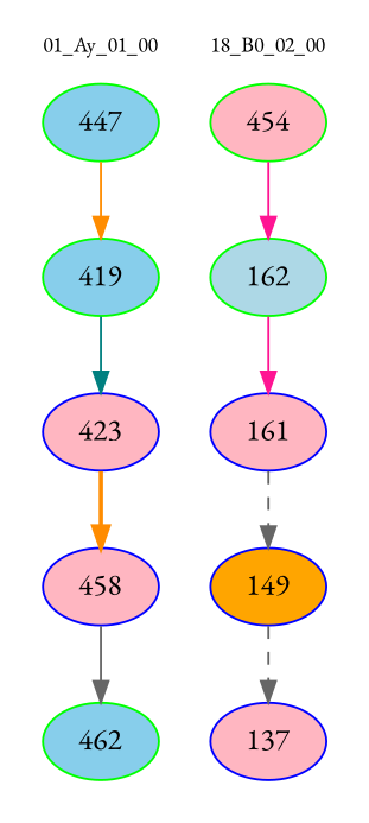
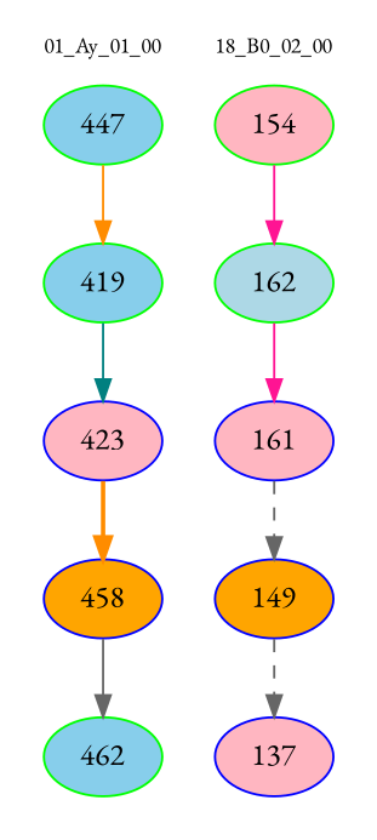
  digraph {
    fontname="EB Garamond"
    node [color=green fillcolor=lightpink fontname="EB Garamond" style=filled]
    edge [color=gray40 fontname="EB Garamond" style=solid]
    n1 [fillcolor=skyblue label=447]
    n2 [fillcolor=skyblue label=419]
    n3 [color=blue label=423]
-   n4 [color=blue label=458]
+   n4 [color=blue fillcolor=orange label=458]
    n5 [fillcolor=skyblue label=462]
-   n6 [label=454]
+   n6 [label=154]
    n7 [fillcolor=lightblue label=162]
    n8 [color=blue label=161]
    n9 [color=blue fillcolor=orange label=149]
    n10 [color=blue label=137]
    subgraph cluster_1 {
      color=white
      fontsize=10
      label="01_Ay_01_00"
      n1
      n2
      n3
      n4
      n5
    }
    subgraph cluster_2 {
      color=white
      fontsize=10
      label="18_B0_02_00"
      n6
      n7
      n8
      n9
      n10
    }
    n1 -> n2 [color=darkorange]
    n2 -> n3 [color=teal]
    n3 -> n4 [color=darkorange style=bold]
    n4 -> n5
    n6 -> n7 [color=deeppink]
    n7 -> n8 [color=deeppink]
    n8 -> n9 [style=dashed]
    n9 -> n10 [style=dashed]
  }
